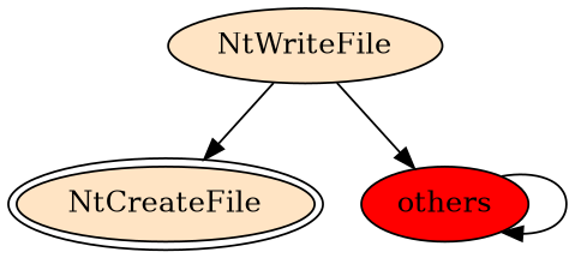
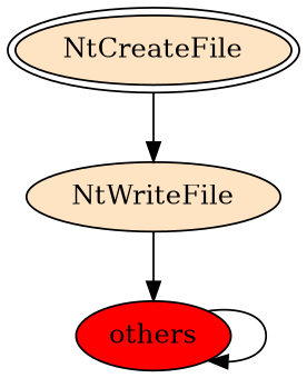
  digraph {
    node [fillcolor=bisque style=filled]
    n1 [label=NtCreateFile peripheries=2]
    n2 [label=NtWriteFile]
    n3 [fillcolor=red label=others]
-   n2 -> n1
+   n1 -> n2
    n2 -> n3
    n3 -> n3
  }
